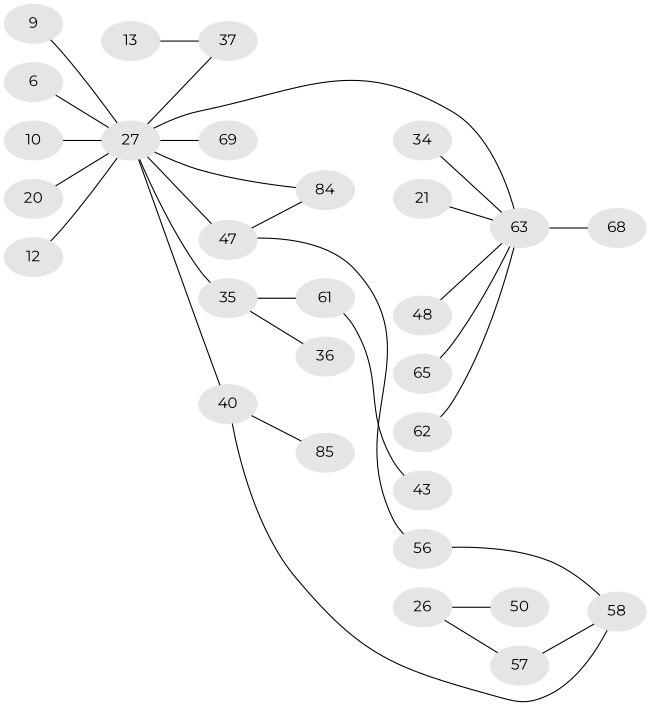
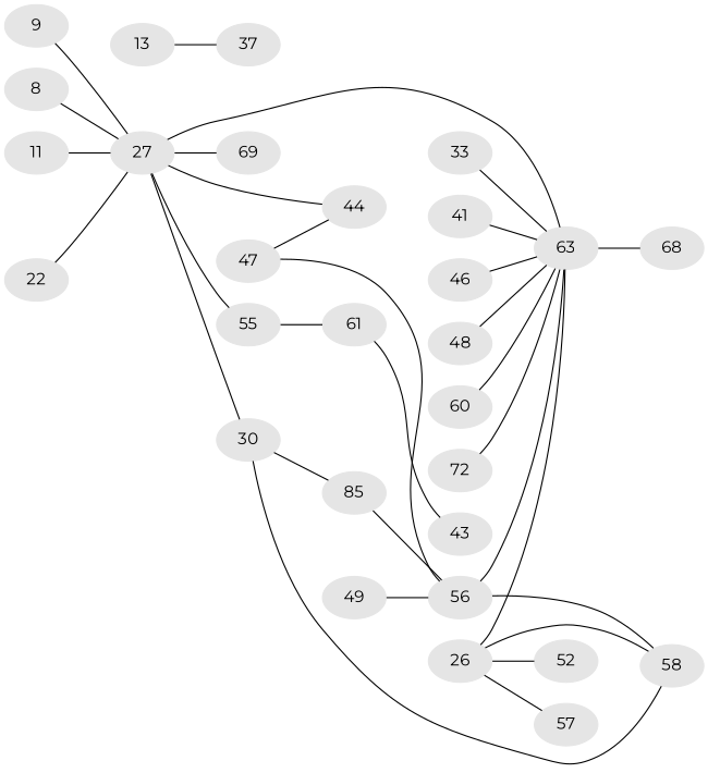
  graph {
    fontname=Montserrat
    rankdir=LR
    node [color=gray90 fontname=Montserrat style=filled]
    edge [fontname=Montserrat]
    27 [super="+1"]
    63 [super="+52+59+42"]
-   35 [super="+15+8+3"]
+   35 [super="+15+8+3" label=55]
    37
-   40 [super="+31+32+39"]
-   44 [label=84]
+   40 [super="+31+32+39" label=30]
+   44
    47
    n8 [label=69]
    n9 [label=9]
-   6
-   10
+   6 [label=8]
+   10 [label=11]
    13
-   20
-   22 [super="+9" label=12]
+   22 [super="+9"]
    26 [super="+5"]
-   50
+   50 [label=52]
    57
    58 [super="+19+53"]
    n19 [label=68]
-   36
    61 [super="+29"]
    n22 [label=85]
    56 [super="+45+14+16"]
-   33 [label=34]
+   33
    43
-   41 [label=21]
+   41
+   46
    48
-   60 [label=65]
-   62
+   49
+   60
+   62 [label=72]
    27 -- 63 [weight=6]
    27 -- 35 [weight=2]
-   27 -- 37
    27 -- 40 [weight=2]
    27 -- 44 [weight=2]
-   27 -- 47
    27 -- n8
    63 -- n19
-   35 -- 36
    35 -- 61
    40 -- 58
    40 -- n22
    47 -- 44
    47 -- 56
    n9 -- 27
    6 -- 27
    10 -- 27
    13 -- 37
-   20 -- 27
    22 -- 27
+   26 -- 63 [weight=3]
    26 -- 50 [weight=2]
    26 -- 57
-   57 -- 58
+   26 -- 58
    61 -- 43
+   n22 -- 56
+   56 -- 63
    56 -- 58
    33 -- 63
    41 -- 63
+   46 -- 63
    48 -- 63
+   49 -- 56
    60 -- 63
    62 -- 63
  }
